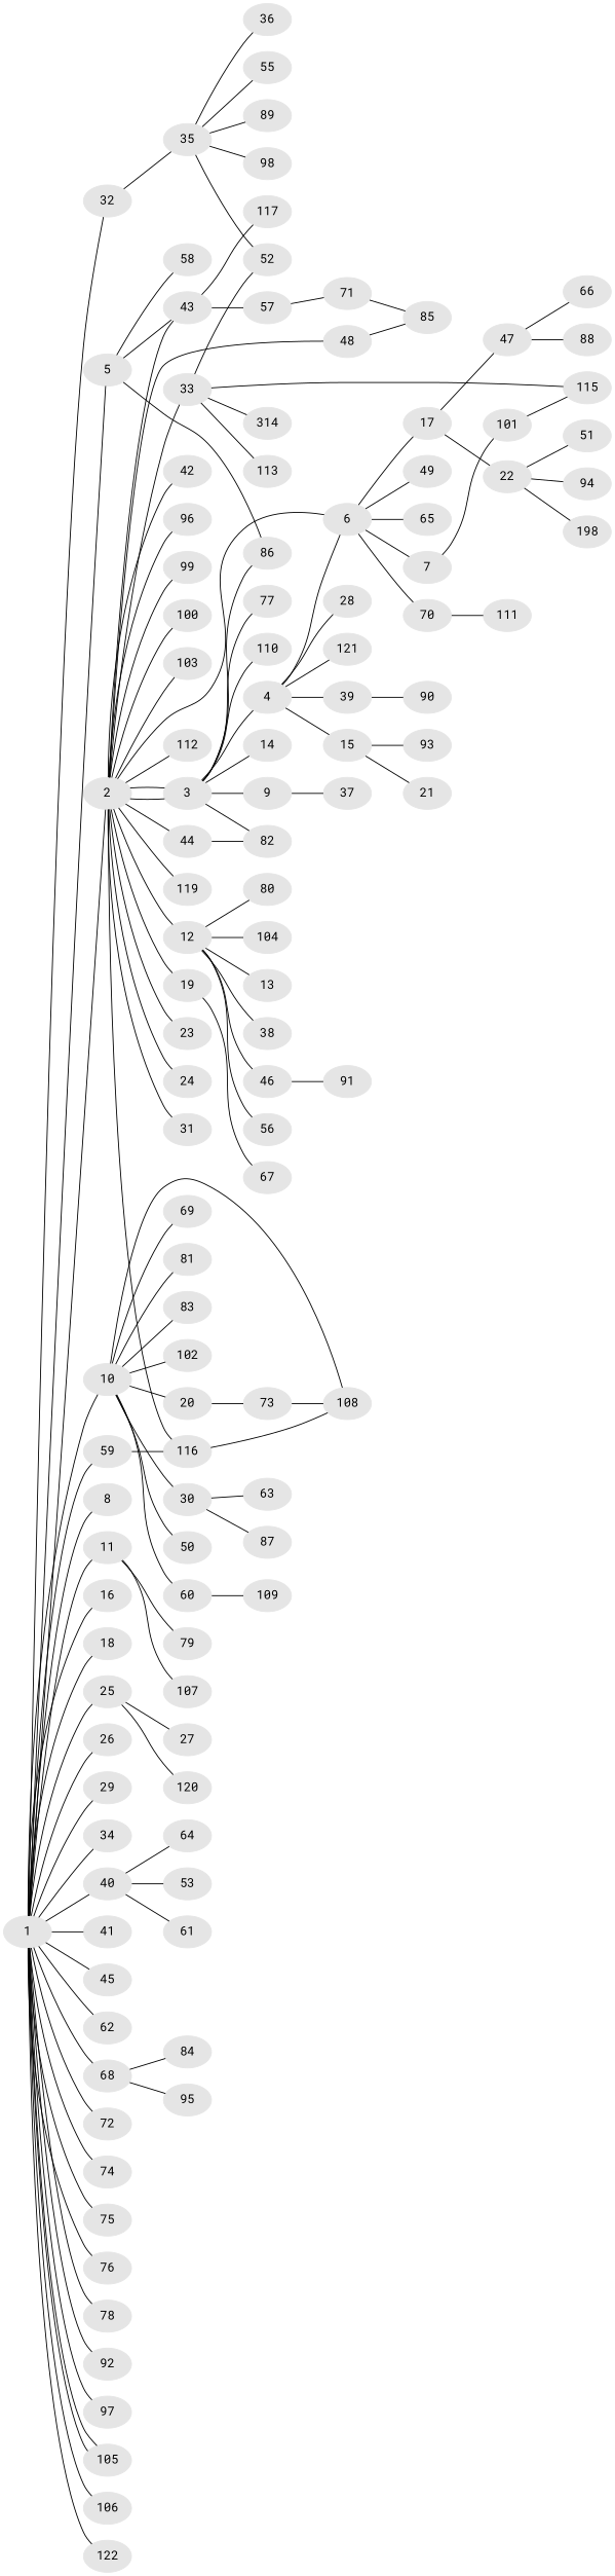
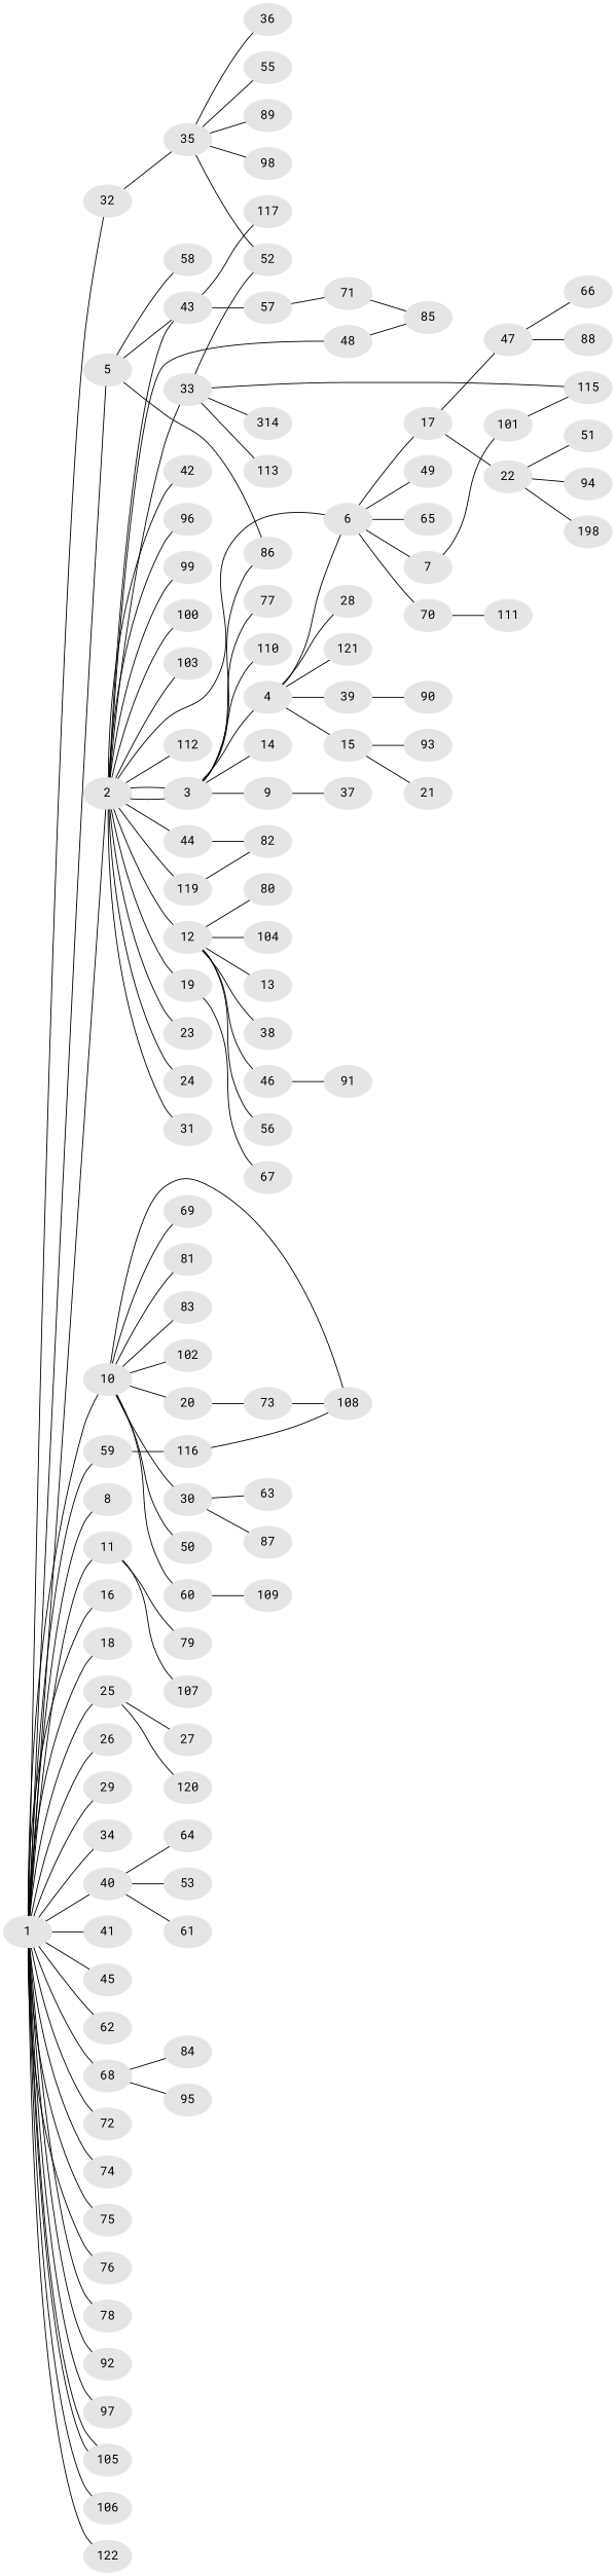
  graph {
    fontname="Roboto Mono"
    rankdir=LR
    node [color=gray90 fontname="Roboto Mono" style=filled]
    edge [fontname="Roboto Mono"]
    1
    2
    5
    8
    10
    11
    16
    18
    25
    26
    29
    32
    34
    40
    41
    45
    59
    62
    68
    72
    74
    75
    76
    78
    92
    97
    105
    106
    122
    3
    6
    12
    19
    23
    24
    31
    33
    42
    43
    44
    48
    96
    99
    100
    103
    112
    116
    119
    86
    58
    20
    30
    50
    60
    69
    81
    83
    102
    108
    79
    107
    27
    120
    35
    53
    61
    64
    84
    95
    4
    9
    14
    77
    82
    110
    7
    17
    49
    65
    70
    13
    38
    46
    56
    80
    104
    67
    52
    113
    n90 [label=314]
    115
    57
    117
    85
    15
    28
    39
    121
    37
    21
    93
    90
    101
    22
    47
    111
    73
    63
    87
    109
    91
    51
    94
    n114 [label=198]
    66
    88
    36
    55
    89
    98
    71
    1 -- 2
    1 -- 5
    1 -- 8
    1 -- 10
    1 -- 11
    1 -- 16
    1 -- 18
    1 -- 25
    1 -- 26
    1 -- 29
    1 -- 32
    1 -- 34
    1 -- 40
    1 -- 41
    1 -- 45
    1 -- 59
    1 -- 62
    1 -- 68
    1 -- 72
    1 -- 74
    1 -- 75
    1 -- 76
    1 -- 78
    1 -- 92
    1 -- 97
    1 -- 105
    1 -- 105
    1 -- 106
    1 -- 122
    2 -- 3
    2 -- 3
    2 -- 6
    2 -- 12
    2 -- 19
    2 -- 23
    2 -- 24
    2 -- 31
    2 -- 33
    2 -- 42
    2 -- 43
    2 -- 44
    2 -- 48
    2 -- 96
    2 -- 99
    2 -- 100
    2 -- 103
    2 -- 112
-   2 -- 116
    2 -- 119
    5 -- 43
    5 -- 86
    5 -- 58
    10 -- 20
    10 -- 30
    10 -- 50
    10 -- 60
    10 -- 69
    10 -- 81
    10 -- 83
    10 -- 102
    10 -- 108
    11 -- 79
    11 -- 107
    25 -- 27
    25 -- 120
    32 -- 35
    40 -- 53
    40 -- 61
    40 -- 64
    59 -- 116
    68 -- 84
    68 -- 95
    3 -- 86
    3 -- 4
    3 -- 9
    3 -- 14
    3 -- 77
-   3 -- 82
+   119 -- 82
    3 -- 110
    6 -- 7
    6 -- 17
    6 -- 49
    6 -- 65
    6 -- 70
    12 -- 13
    12 -- 38
    12 -- 46
    12 -- 56
    12 -- 80
    12 -- 104
    19 -- 67
    33 -- 52
    33 -- 113
    33 -- n90
    33 -- 115
    43 -- 57
    43 -- 117
    44 -- 82
    48 -- 85
    116 -- 108
    20 -- 73
    30 -- 63
    30 -- 87
    60 -- 109
    35 -- 52
    35 -- 36
    35 -- 55
    35 -- 89
    35 -- 98
    4 -- 6
    4 -- 15
    4 -- 28
    4 -- 39
    4 -- 121
    9 -- 37
    7 -- 101
    17 -- 22
    17 -- 47
    70 -- 111
    46 -- 91
    57 -- 71
    15 -- 21
    15 -- 93
    39 -- 90
    101 -- 115
    22 -- 51
    22 -- 94
    22 -- n114
    47 -- 66
    47 -- 88
    73 -- 108
    71 -- 85
  }
